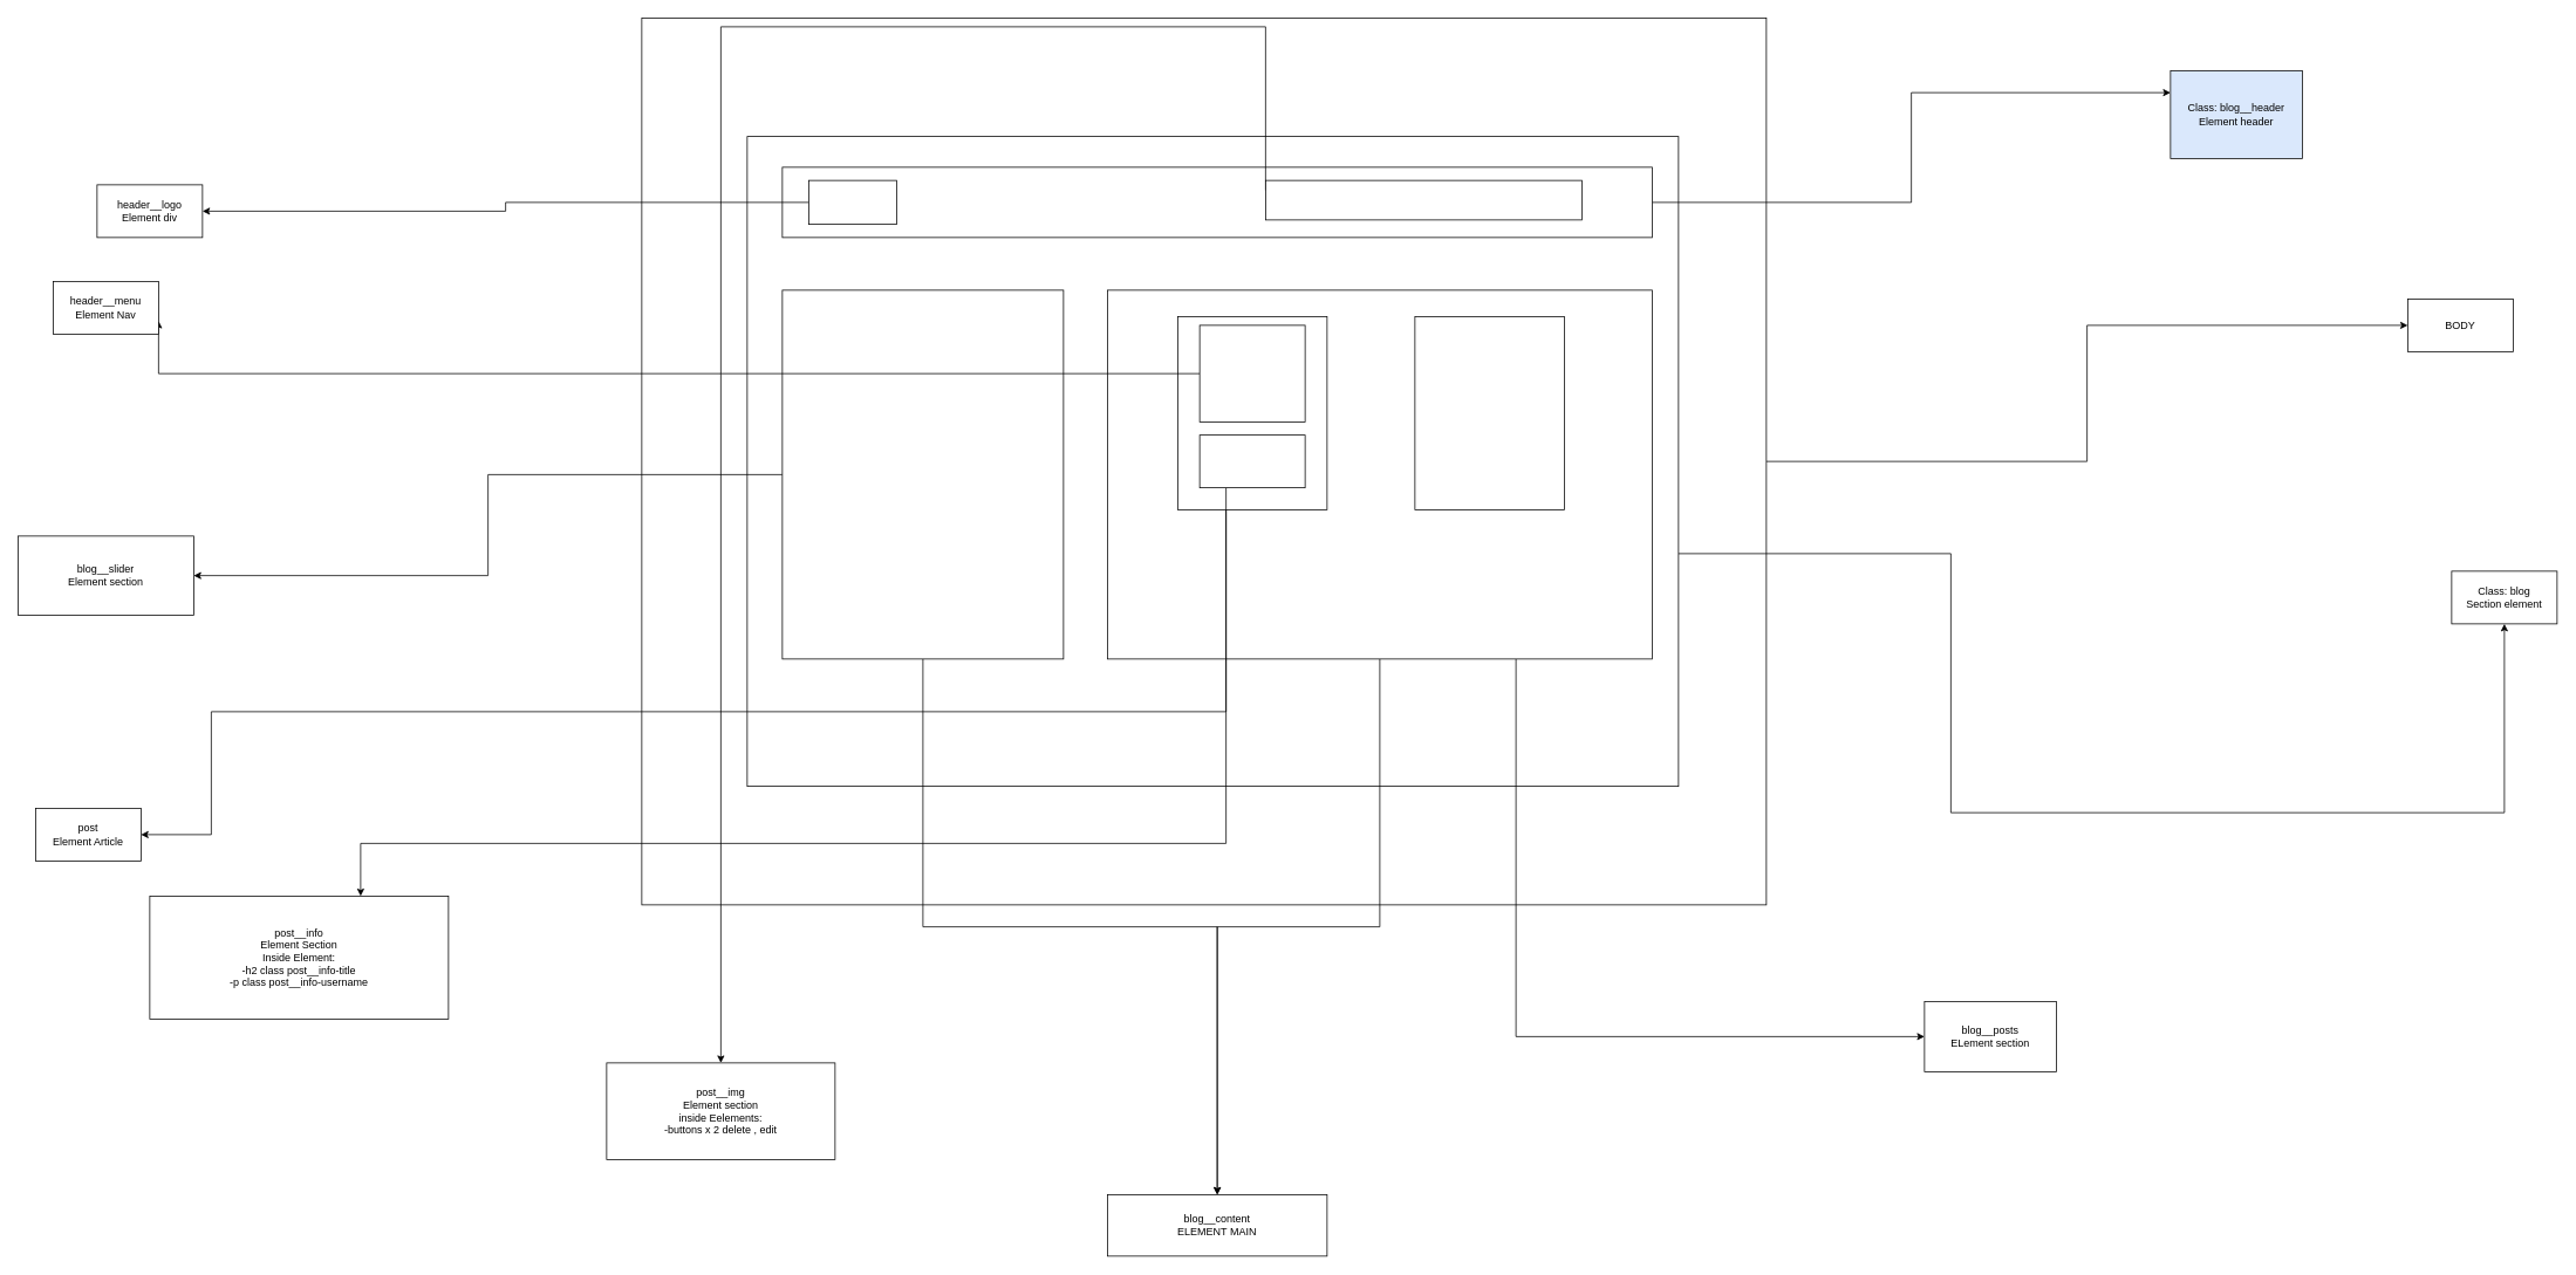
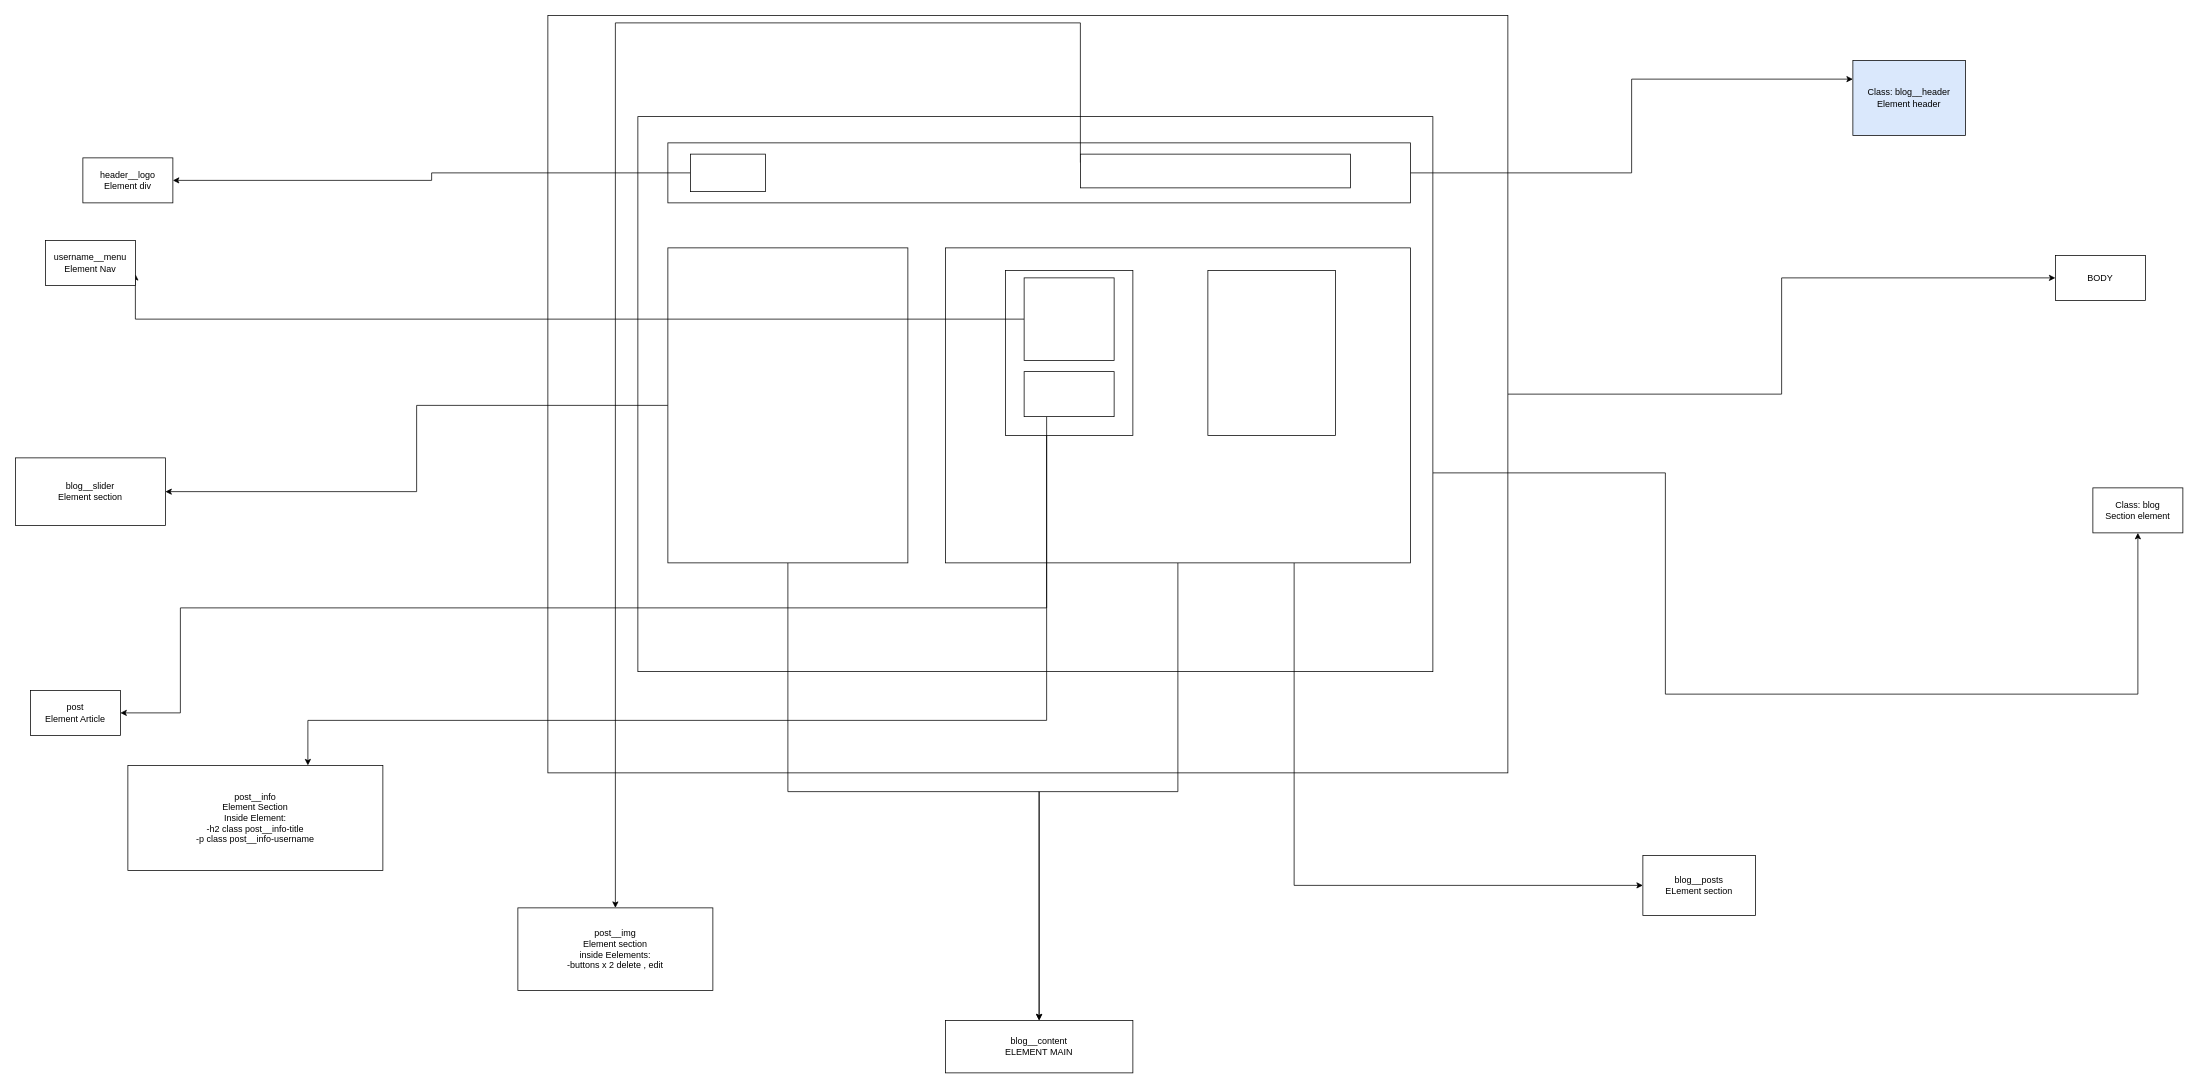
  <mxCell id="0" />
  <mxCell id="1" parent="0" />
  <mxCell id="2" value="" style="edgeStyle=orthogonalEdgeStyle;rounded=0;orthogonalLoop=1;jettySize=auto;html=1;" edge="1" parent="1" source="3" target="5"><mxGeometry relative="1" as="geometry" /></mxCell>
  <mxCell id="3" value="" style="rounded=0;whiteSpace=wrap;html=1;" vertex="1" parent="1"><mxGeometry x="730" y="20" width="1280" height="1010" as="geometry" /></mxCell>
  <mxCell id="4" value="Class: blog__header&lt;br&gt;Element header" style="whiteSpace=wrap;html=1;rounded=0;fillColor=#dae8fc;" vertex="1" parent="1"><mxGeometry x="2470" y="80" width="150" height="100" as="geometry" /></mxCell>
  <mxCell id="5" value="BODY" style="whiteSpace=wrap;html=1;rounded=0;" vertex="1" parent="1"><mxGeometry x="2740" y="340" width="120" height="60" as="geometry" /></mxCell>
  <mxCell id="6" value="" style="edgeStyle=orthogonalEdgeStyle;rounded=0;orthogonalLoop=1;jettySize=auto;html=1;" edge="1" parent="1" source="7" target="8"><mxGeometry relative="1" as="geometry"><Array as="points"><mxPoint x="2220" y="630" /><mxPoint x="2220" y="925" /></Array></mxGeometry></mxCell>
  <mxCell id="7" value="" style="rounded=0;whiteSpace=wrap;html=1;" vertex="1" parent="1"><mxGeometry x="850" y="155" width="1060" height="740" as="geometry" /></mxCell>
  <mxCell id="8" value="Class: blog&lt;br&gt;Section element" style="whiteSpace=wrap;html=1;rounded=0;" vertex="1" parent="1"><mxGeometry x="2790" y="650" width="120" height="60" as="geometry" /></mxCell>
  <mxCell id="9" style="edgeStyle=orthogonalEdgeStyle;rounded=0;orthogonalLoop=1;jettySize=auto;html=1;entryX=0;entryY=0.25;entryDx=0;entryDy=0;" edge="1" parent="1" source="10" target="4"><mxGeometry relative="1" as="geometry" /></mxCell>
  <mxCell id="10" value="" style="rounded=0;whiteSpace=wrap;html=1;" vertex="1" parent="1"><mxGeometry x="890" y="190" width="990" height="80" as="geometry" /></mxCell>
  <mxCell id="11" value="" style="edgeStyle=orthogonalEdgeStyle;rounded=0;orthogonalLoop=1;jettySize=auto;html=1;" edge="1" parent="1" source="12" target="15"><mxGeometry relative="1" as="geometry" /></mxCell>
  <mxCell id="12" value="" style="rounded=0;whiteSpace=wrap;html=1;" vertex="1" parent="1"><mxGeometry x="920" y="205" width="100" height="50" as="geometry" /></mxCell>
  <mxCell id="13" style="edgeStyle=orthogonalEdgeStyle;rounded=0;orthogonalLoop=1;jettySize=auto;html=1;exitX=0;exitY=0.25;exitDx=0;exitDy=0;entryX=1;entryY=0.75;entryDx=0;entryDy=0;" edge="1" parent="1" source="14" target="16"><mxGeometry relative="1" as="geometry"><Array as="points"><mxPoint x="1440" y="30" /><mxPoint x="820" y="30" /><mxPoint x="820" y="425" /></Array></mxGeometry></mxCell>
  <mxCell id="14" value="" style="rounded=0;whiteSpace=wrap;html=1;" vertex="1" parent="1"><mxGeometry x="1440" y="205" width="360" height="45" as="geometry" /></mxCell>
  <mxCell id="15" value="header__logo&lt;br&gt;Element div" style="whiteSpace=wrap;html=1;rounded=0;" vertex="1" parent="1"><mxGeometry x="110" y="210" width="120" height="60" as="geometry" /></mxCell>
- <mxCell id="16" value="header__menu&lt;br&gt;Element Nav" style="rounded=0;whiteSpace=wrap;html=1;" vertex="1" parent="1"><mxGeometry x="60" y="320" width="120" height="60" as="geometry" /></mxCell>
+ <mxCell id="16" value="username__menu&lt;br&gt;Element Nav" style="rounded=0;whiteSpace=wrap;html=1;" vertex="1" parent="1"><mxGeometry x="60" y="320" width="120" height="60" as="geometry" /></mxCell>
  <mxCell id="17" style="edgeStyle=orthogonalEdgeStyle;rounded=0;orthogonalLoop=1;jettySize=auto;html=1;exitX=0.5;exitY=1;exitDx=0;exitDy=0;" edge="1" parent="1" source="19" target="23"><mxGeometry relative="1" as="geometry" /></mxCell>
  <mxCell id="18" value="" style="edgeStyle=orthogonalEdgeStyle;rounded=0;orthogonalLoop=1;jettySize=auto;html=1;" edge="1" parent="1" source="19" target="24"><mxGeometry relative="1" as="geometry" /></mxCell>
  <mxCell id="19" value="" style="rounded=0;whiteSpace=wrap;html=1;" vertex="1" parent="1"><mxGeometry x="890" y="330" width="320" height="420" as="geometry" /></mxCell>
  <mxCell id="20" style="edgeStyle=orthogonalEdgeStyle;rounded=0;orthogonalLoop=1;jettySize=auto;html=1;exitX=0.5;exitY=1;exitDx=0;exitDy=0;" edge="1" parent="1" source="22" target="23"><mxGeometry relative="1" as="geometry" /></mxCell>
  <mxCell id="21" style="edgeStyle=orthogonalEdgeStyle;rounded=0;orthogonalLoop=1;jettySize=auto;html=1;exitX=0.75;exitY=1;exitDx=0;exitDy=0;entryX=0;entryY=0.5;entryDx=0;entryDy=0;" edge="1" parent="1" source="22" target="25"><mxGeometry relative="1" as="geometry" /></mxCell>
  <mxCell id="22" value="" style="rounded=0;whiteSpace=wrap;html=1;" vertex="1" parent="1"><mxGeometry x="1260" y="330" width="620" height="420" as="geometry" /></mxCell>
  <mxCell id="23" value="blog__content&lt;br&gt;ELEMENT MAIN" style="rounded=0;whiteSpace=wrap;html=1;" vertex="1" parent="1"><mxGeometry x="1260" y="1360" width="250" height="70" as="geometry" /></mxCell>
  <mxCell id="24" value="blog__slider&lt;br&gt;Element section" style="whiteSpace=wrap;html=1;rounded=0;" vertex="1" parent="1"><mxGeometry x="20" y="610" width="200" height="90" as="geometry" /></mxCell>
  <mxCell id="25" value="blog__posts&lt;br&gt;ELement section" style="rounded=0;whiteSpace=wrap;html=1;" vertex="1" parent="1"><mxGeometry x="2190" y="1140" width="150" height="80" as="geometry" /></mxCell>
  <mxCell id="26" value="" style="edgeStyle=orthogonalEdgeStyle;rounded=0;orthogonalLoop=1;jettySize=auto;html=1;" edge="1" parent="1" source="27" target="32"><mxGeometry relative="1" as="geometry"><Array as="points"><mxPoint x="1395" y="810" /><mxPoint x="240" y="810" /></Array></mxGeometry></mxCell>
  <mxCell id="27" value="" style="rounded=0;whiteSpace=wrap;html=1;" vertex="1" parent="1"><mxGeometry x="1340" y="360" width="170" height="220" as="geometry" /></mxCell>
  <mxCell id="28" style="edgeStyle=orthogonalEdgeStyle;rounded=0;orthogonalLoop=1;jettySize=auto;html=1;" edge="1" parent="1" source="29" target="34"><mxGeometry relative="1" as="geometry"><mxPoint x="740" y="1160" as="targetPoint" /></mxGeometry></mxCell>
  <mxCell id="29" value="" style="rounded=0;whiteSpace=wrap;html=1;" vertex="1" parent="1"><mxGeometry x="1365" y="370" width="120" height="110" as="geometry" /></mxCell>
  <mxCell id="30" value="" style="edgeStyle=orthogonalEdgeStyle;rounded=0;orthogonalLoop=1;jettySize=auto;html=1;" edge="1" parent="1" source="31" target="33"><mxGeometry relative="1" as="geometry"><Array as="points"><mxPoint x="1395" y="960" /><mxPoint x="410" y="960" /></Array></mxGeometry></mxCell>
  <mxCell id="31" value="" style="rounded=0;whiteSpace=wrap;html=1;" vertex="1" parent="1"><mxGeometry x="1365" y="495" width="120" height="60" as="geometry" /></mxCell>
  <mxCell id="32" value="post&lt;br&gt;Element Article" style="whiteSpace=wrap;html=1;rounded=0;" vertex="1" parent="1"><mxGeometry x="40" y="920" width="120" height="60" as="geometry" /></mxCell>
  <mxCell id="33" value="post__info&lt;br&gt;Element Section&lt;br&gt;Inside Element:&lt;br&gt;-h2 class post__info-title&lt;br&gt;-p class post__info-username" style="whiteSpace=wrap;html=1;rounded=0;" vertex="1" parent="1"><mxGeometry x="170" y="1020" width="340" height="140" as="geometry" /></mxCell>
  <mxCell id="34" value="post__img&lt;br&gt;Element section&lt;br&gt;inside Eelements:&lt;br&gt;-buttons x 2 delete , edit" style="rounded=0;whiteSpace=wrap;html=1;" vertex="1" parent="1"><mxGeometry x="690" y="1210" width="260" height="110" as="geometry" /></mxCell>
  <mxCell id="35" value="" style="rounded=0;whiteSpace=wrap;html=1;" vertex="1" parent="1"><mxGeometry x="1610" y="360" width="170" height="220" as="geometry" /></mxCell>
